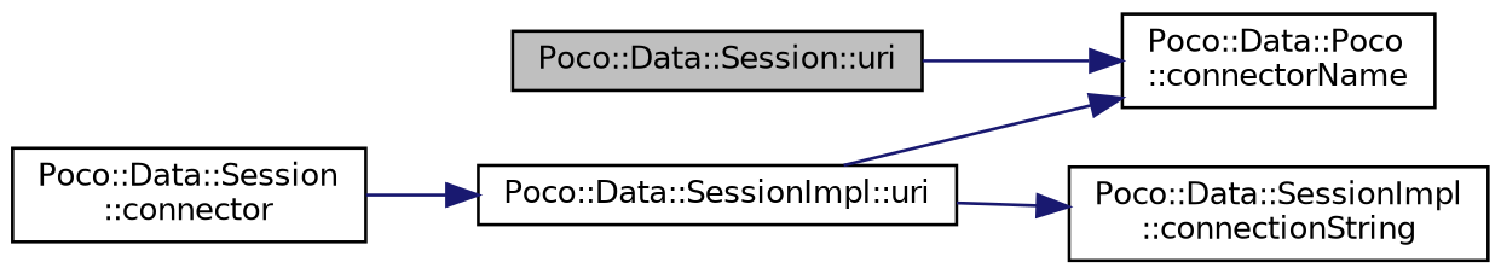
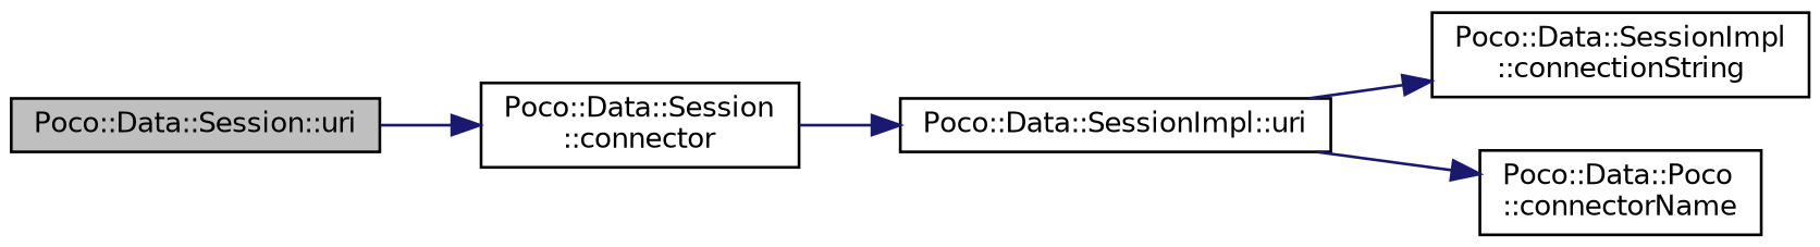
  digraph {
    rankdir=LR
    node [color=black fillcolor=white fontname=Helvetica fontsize=10 shape=record style=filled]
    edge [color=midnightblue fontname=Helvetica fontsize=10 labelfontname=Helvetica labelfontsize=10 style=solid]
    n1 [fillcolor=grey75 fontcolor=black height=0.2 label="Poco::Data::Session::uri" width=0.4]
    n2 [height=0.2 label="Poco::Data::Session\l::connector" width=0.4]
    n3 [height=0.2 label="Poco::Data::SessionImpl::uri" width=0.4]
    n4 [height=0.2 label="Poco::Data::SessionImpl\l::connectionString" width=0.4]
    n5 [height=0.2 label="Poco::Data::Poco\l::connectorName" width=0.4]
-   n1 -> n5
+   n1 -> n2
    n2 -> n3
    n3 -> n4
    n3 -> n5
  }
